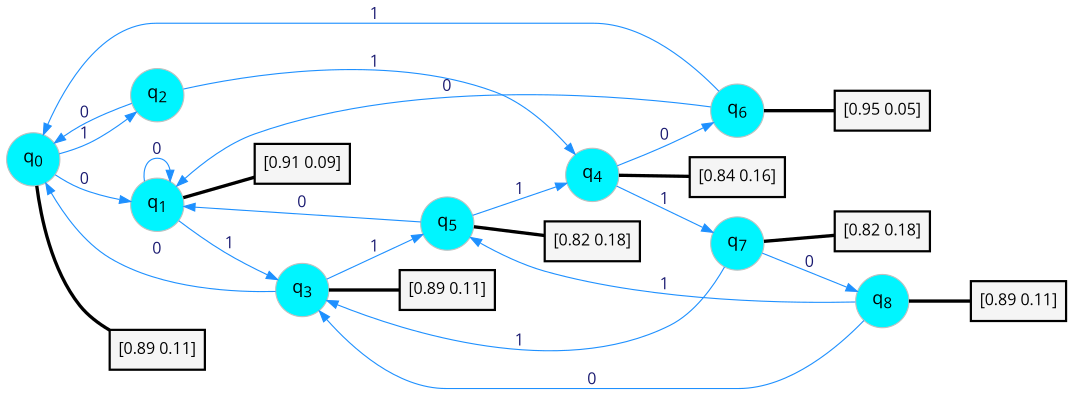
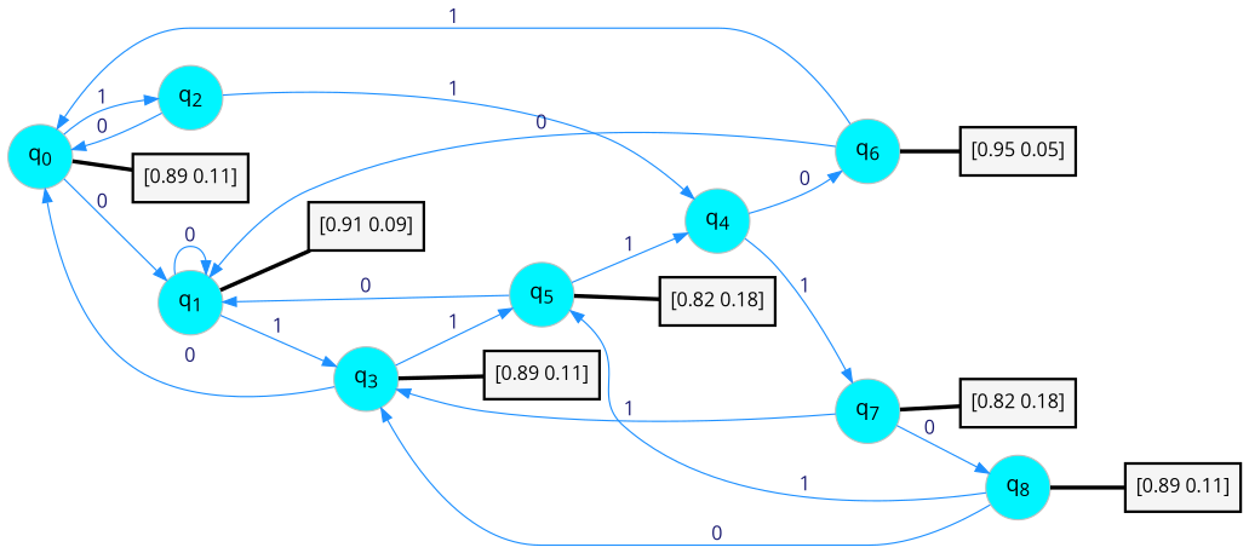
  digraph {
    fontname="Open Sans"
    rankdir=LR
    node [color=gray fillcolor=turquoise1 fontcolor=black fontname="Open Sans" fontsize=16 fontweight=bold shape=circle style=filled]
    edge [arrowsize=1 color=dodgerblue1 fontcolor=midnightblue fontname="Open Sans" fontweight=bold penwidth=1 style=solid weight=20]
    n1 [label=<q<SUB>0</SUB>>]
    n2 [label=<q<SUB>1</SUB>>]
    n3 [label=<q<SUB>2</SUB>>]
    n4 [color=black fillcolor=whitesmoke fontsize=14 label="[0.89 0.11]" penwidth=2 shape=box]
    n5 [label=<q<SUB>3</SUB>>]
    n6 [color=black fillcolor=whitesmoke fontsize=14 label="[0.91 0.09]" penwidth=2 shape=box]
    n7 [label=<q<SUB>4</SUB>>]
    n8 [label=<q<SUB>5</SUB>>]
    n9 [color=black fillcolor=whitesmoke fontsize=14 label="[0.89 0.11]" penwidth=2 shape=box]
    n10 [label=<q<SUB>6</SUB>>]
    n11 [label=<q<SUB>7</SUB>>]
-   n12 [color=black fillcolor=whitesmoke fontsize=14 label="[0.84 0.16]" penwidth=2 shape=box]
    n13 [color=black fillcolor=whitesmoke fontsize=14 label="[0.82 0.18]" penwidth=2 shape=box]
    n14 [color=black fillcolor=whitesmoke fontsize=14 label="[0.95 0.05]" penwidth=2 shape=box]
    n15 [label=<q<SUB>8</SUB>>]
    n16 [color=black fillcolor=whitesmoke fontsize=14 label="[0.82 0.18]" penwidth=2 shape=box]
    n17 [color=black fillcolor=whitesmoke fontsize=14 label="[0.89 0.11]" penwidth=2 shape=box]
    n1 -> n2 [label=0]
    n1 -> n3 [label=1]
    n1 -> n4 [arrowhead=none color=black penwidth=3]
    n2 -> n2 [label=0]
    n2 -> n5 [label=1]
    n2 -> n6 [arrowhead=none color=black penwidth=3]
    n3 -> n1 [label=0]
    n3 -> n7 [label=1]
    n5 -> n1 [label=0]
    n5 -> n8 [label=1]
    n5 -> n9 [arrowhead=none color=black penwidth=3]
    n7 -> n10 [label=0]
    n7 -> n11 [label=1]
-   n7 -> n12 [arrowhead=none color=black penwidth=3]
    n8 -> n2 [label=0]
    n8 -> n7 [label=1]
    n8 -> n13 [arrowhead=none color=black penwidth=3]
    n10 -> n1 [label=1]
    n10 -> n2 [label=0]
    n10 -> n14 [arrowhead=none color=black penwidth=3]
    n11 -> n5 [label=1]
    n11 -> n15 [label=0]
    n11 -> n16 [arrowhead=none color=black penwidth=3]
    n15 -> n5 [label=0]
    n15 -> n8 [label=1]
    n15 -> n17 [arrowhead=none color=black penwidth=3]
  }
